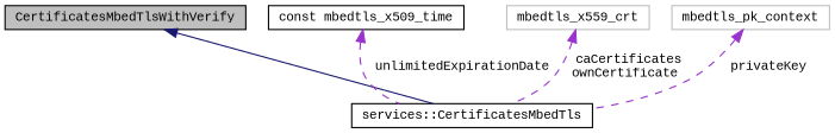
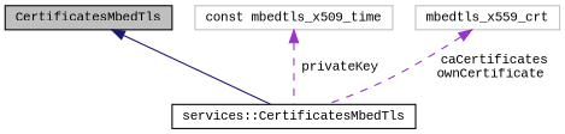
  digraph {
    fontname="Liberation Mono"
    node [color=grey75 fillcolor=white fontname="Liberation Mono" fontsize=10 shape=record style=filled]
    edge [color=darkorchid3 dir=back fontname="Liberation Mono" fontsize=10 labelfontname=Helvetica labelfontsize=10 style=dashed]
-   n1 [color=black fillcolor=grey75 fontcolor=black height=0.2 label=CertificatesMbedTlsWithVerify width=0.4]
+   n1 [color=black fillcolor=grey75 fontcolor=black height=0.2 label=CertificatesMbedTls width=0.4]
    n2 [color=black height=0.2 label="services::CertificatesMbedTls" width=0.4]
-   n3 [color=black height=0.2 label="const mbedtls_x509_time" width=0.4]
+   n3 [height=0.2 label="const mbedtls_x509_time" width=0.4]
    n4 [height=0.2 label=mbedtls_x559_crt width=0.4]
-   n5 [height=0.2 label=mbedtls_pk_context width=0.4]
    n1 -> n2 [color=midnightblue style=solid]
-   n3 -> n2 [label=" unlimitedExpirationDate"]
+   n3 -> n2 [label=" privateKey"]
    n4 -> n2 [label=" caCertificates\nownCertificate"]
-   n5 -> n2 [label=" privateKey"]
  }
